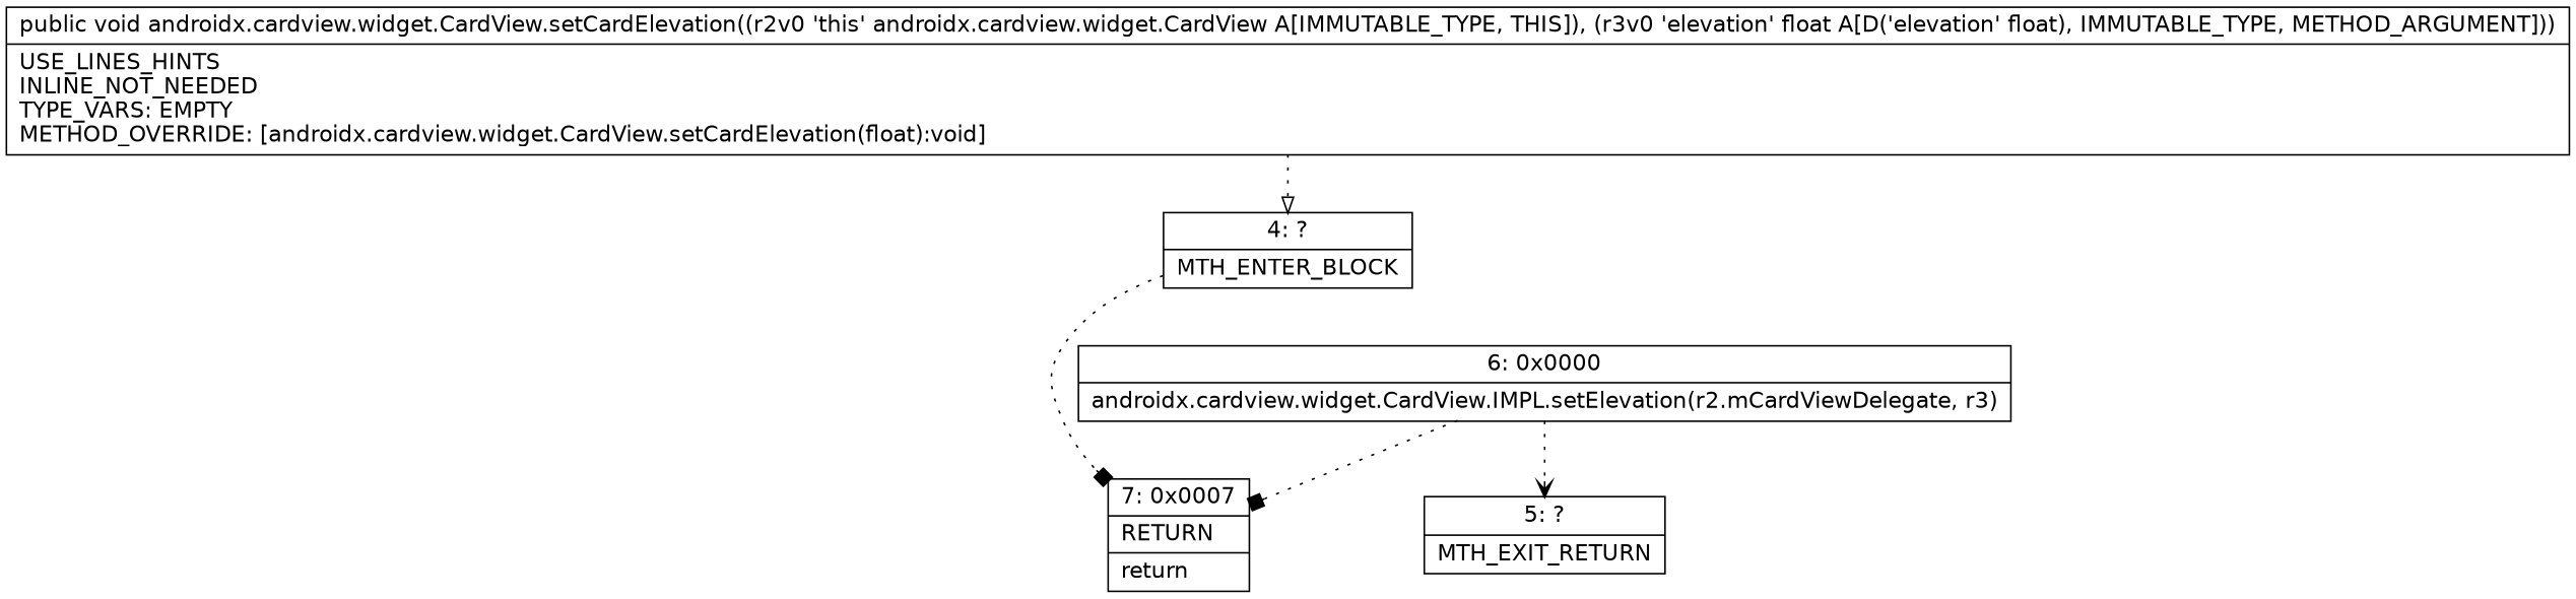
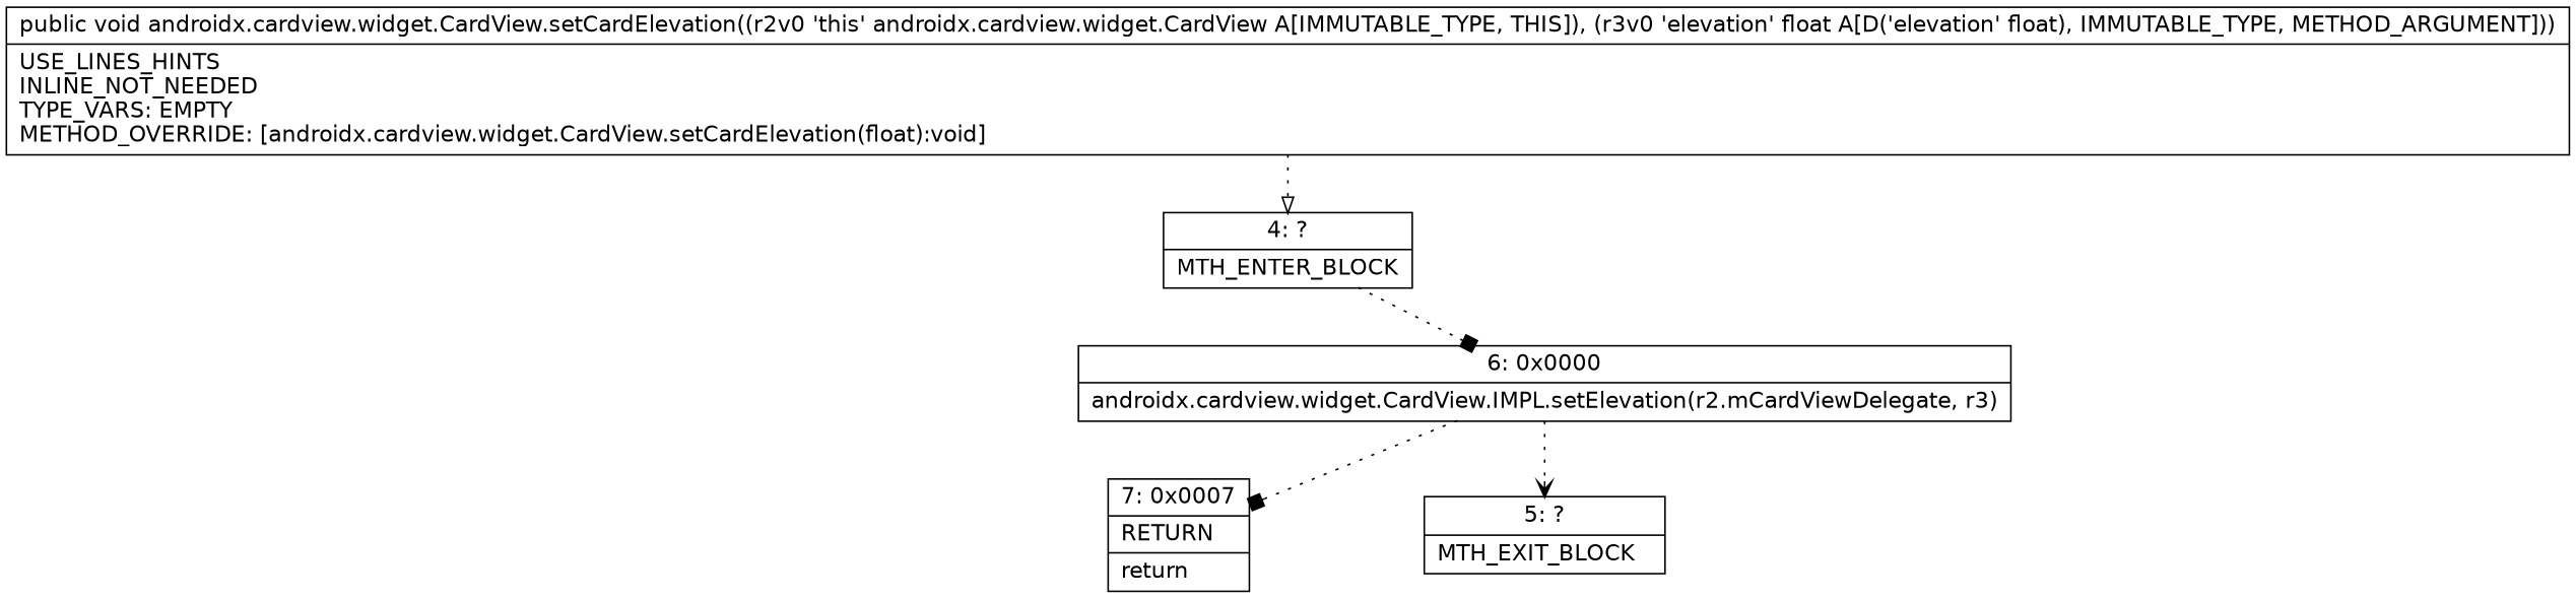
  digraph {
    fontname="DejaVu Sans"
    node [fontname="DejaVu Sans" shape=record]
    edge [arrowhead=box fontname="DejaVu Sans" style=dotted]
    n1 [label="{4\:\ ?|MTH_ENTER_BLOCK\l}"]
    n2 [label="{6\:\ 0x0000|androidx.cardview.widget.CardView.IMPL.setElevation(r2.mCardViewDelegate, r3)\l}"]
    n3 [label="{7\:\ 0x0007|RETURN\l|return\l}"]
-   n4 [label="{5\:\ ?|MTH_EXIT_RETURN\l}"]
+   n4 [label="{5\:\ ?|MTH_EXIT_BLOCK\l}"]
    n5 [label="{public void androidx.cardview.widget.CardView.setCardElevation((r2v0 'this' androidx.cardview.widget.CardView A[IMMUTABLE_TYPE, THIS]), (r3v0 'elevation' float A[D('elevation' float), IMMUTABLE_TYPE, METHOD_ARGUMENT]))  | USE_LINES_HINTS\lINLINE_NOT_NEEDED\lTYPE_VARS: EMPTY\lMETHOD_OVERRIDE: [androidx.cardview.widget.CardView.setCardElevation(float):void]\l}"]
-   n1 -> n3
+   n1 -> n2
    n2 -> n3
    n2 -> n4 [arrowhead=vee]
    n5 -> n1 [arrowhead=onormal]
  }
